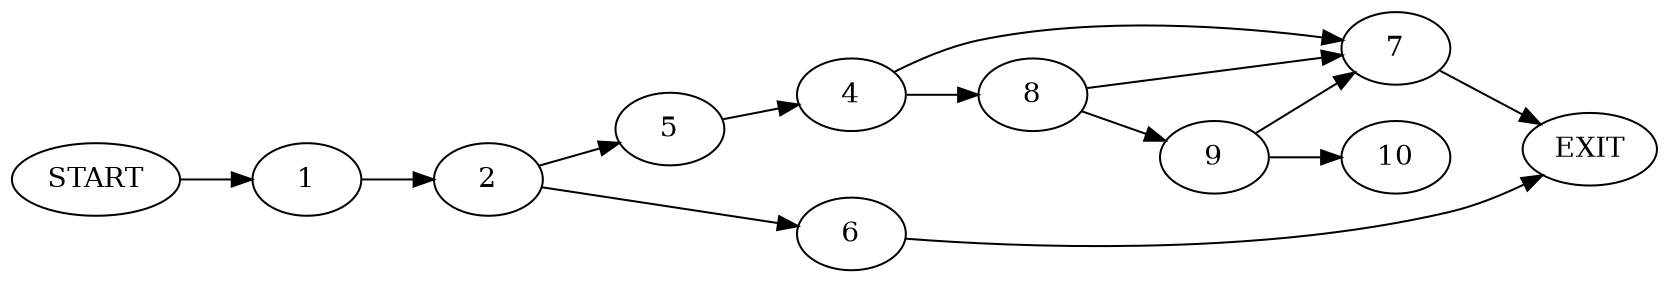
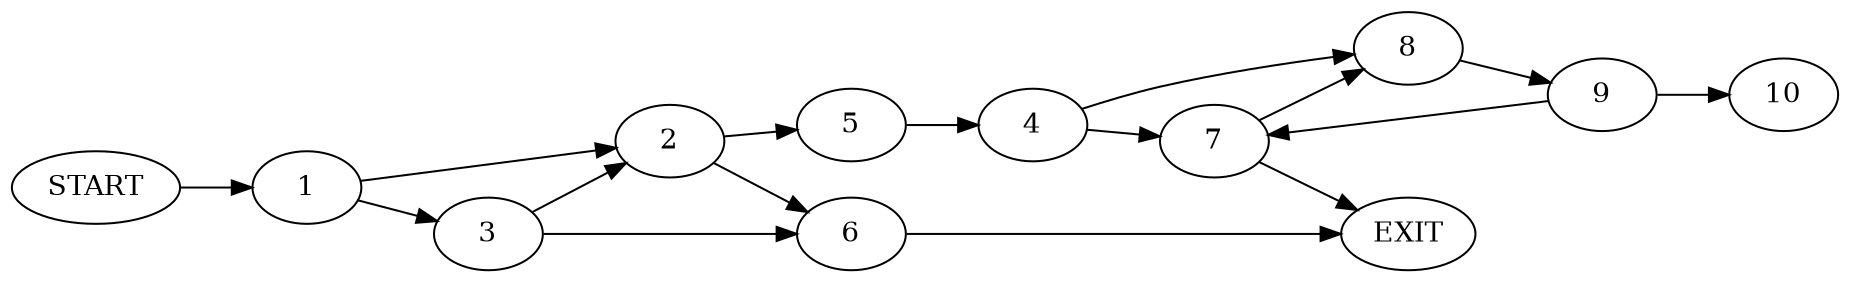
  digraph {
    rankdir=LR
    n1 [label=START]
    1
    2
+   3
    n5 [label=EXIT]
    5
    6
    4
    7
    8
    9
    10
    n1 -> 1
    1 -> 2
+   1 -> 3
    2 -> 5
    2 -> 6
+   3 -> 2
+   3 -> 6
    5 -> 4
    6 -> n5
    4 -> 7
    4 -> 8
    7 -> n5
-   8 -> 7
+   7 -> 8
    8 -> 9
    9 -> 7
    9 -> 10
  }
